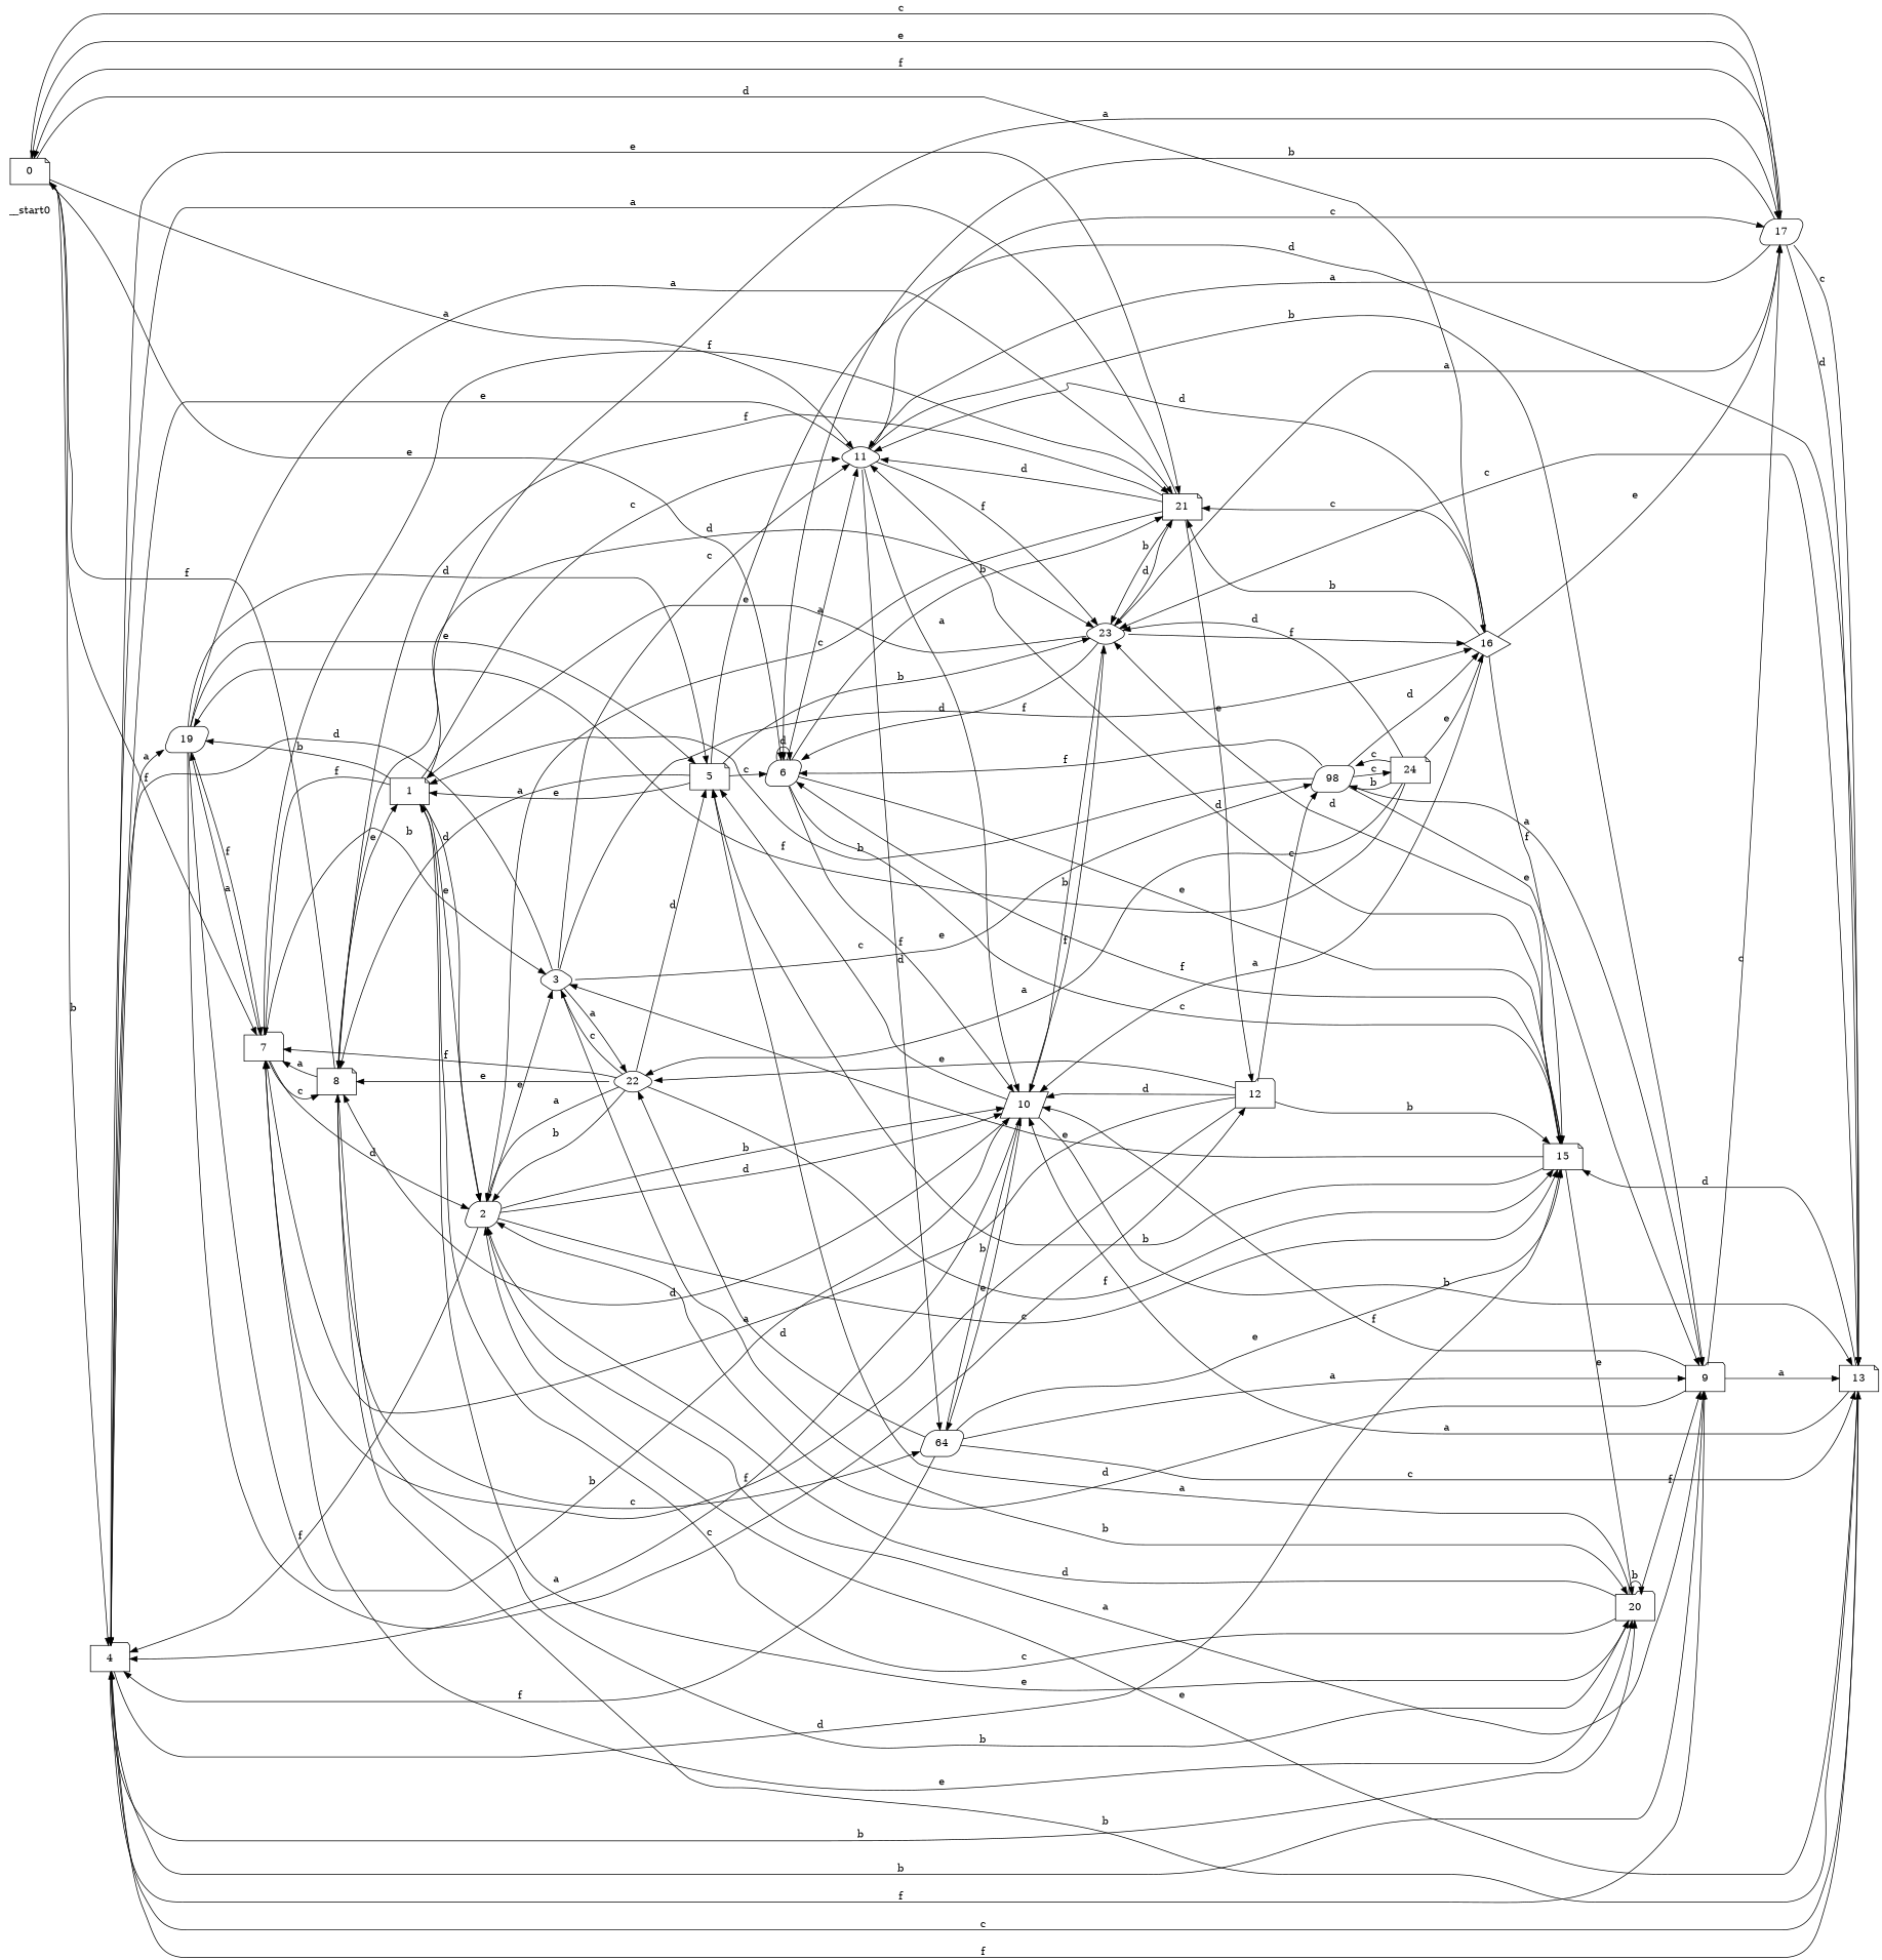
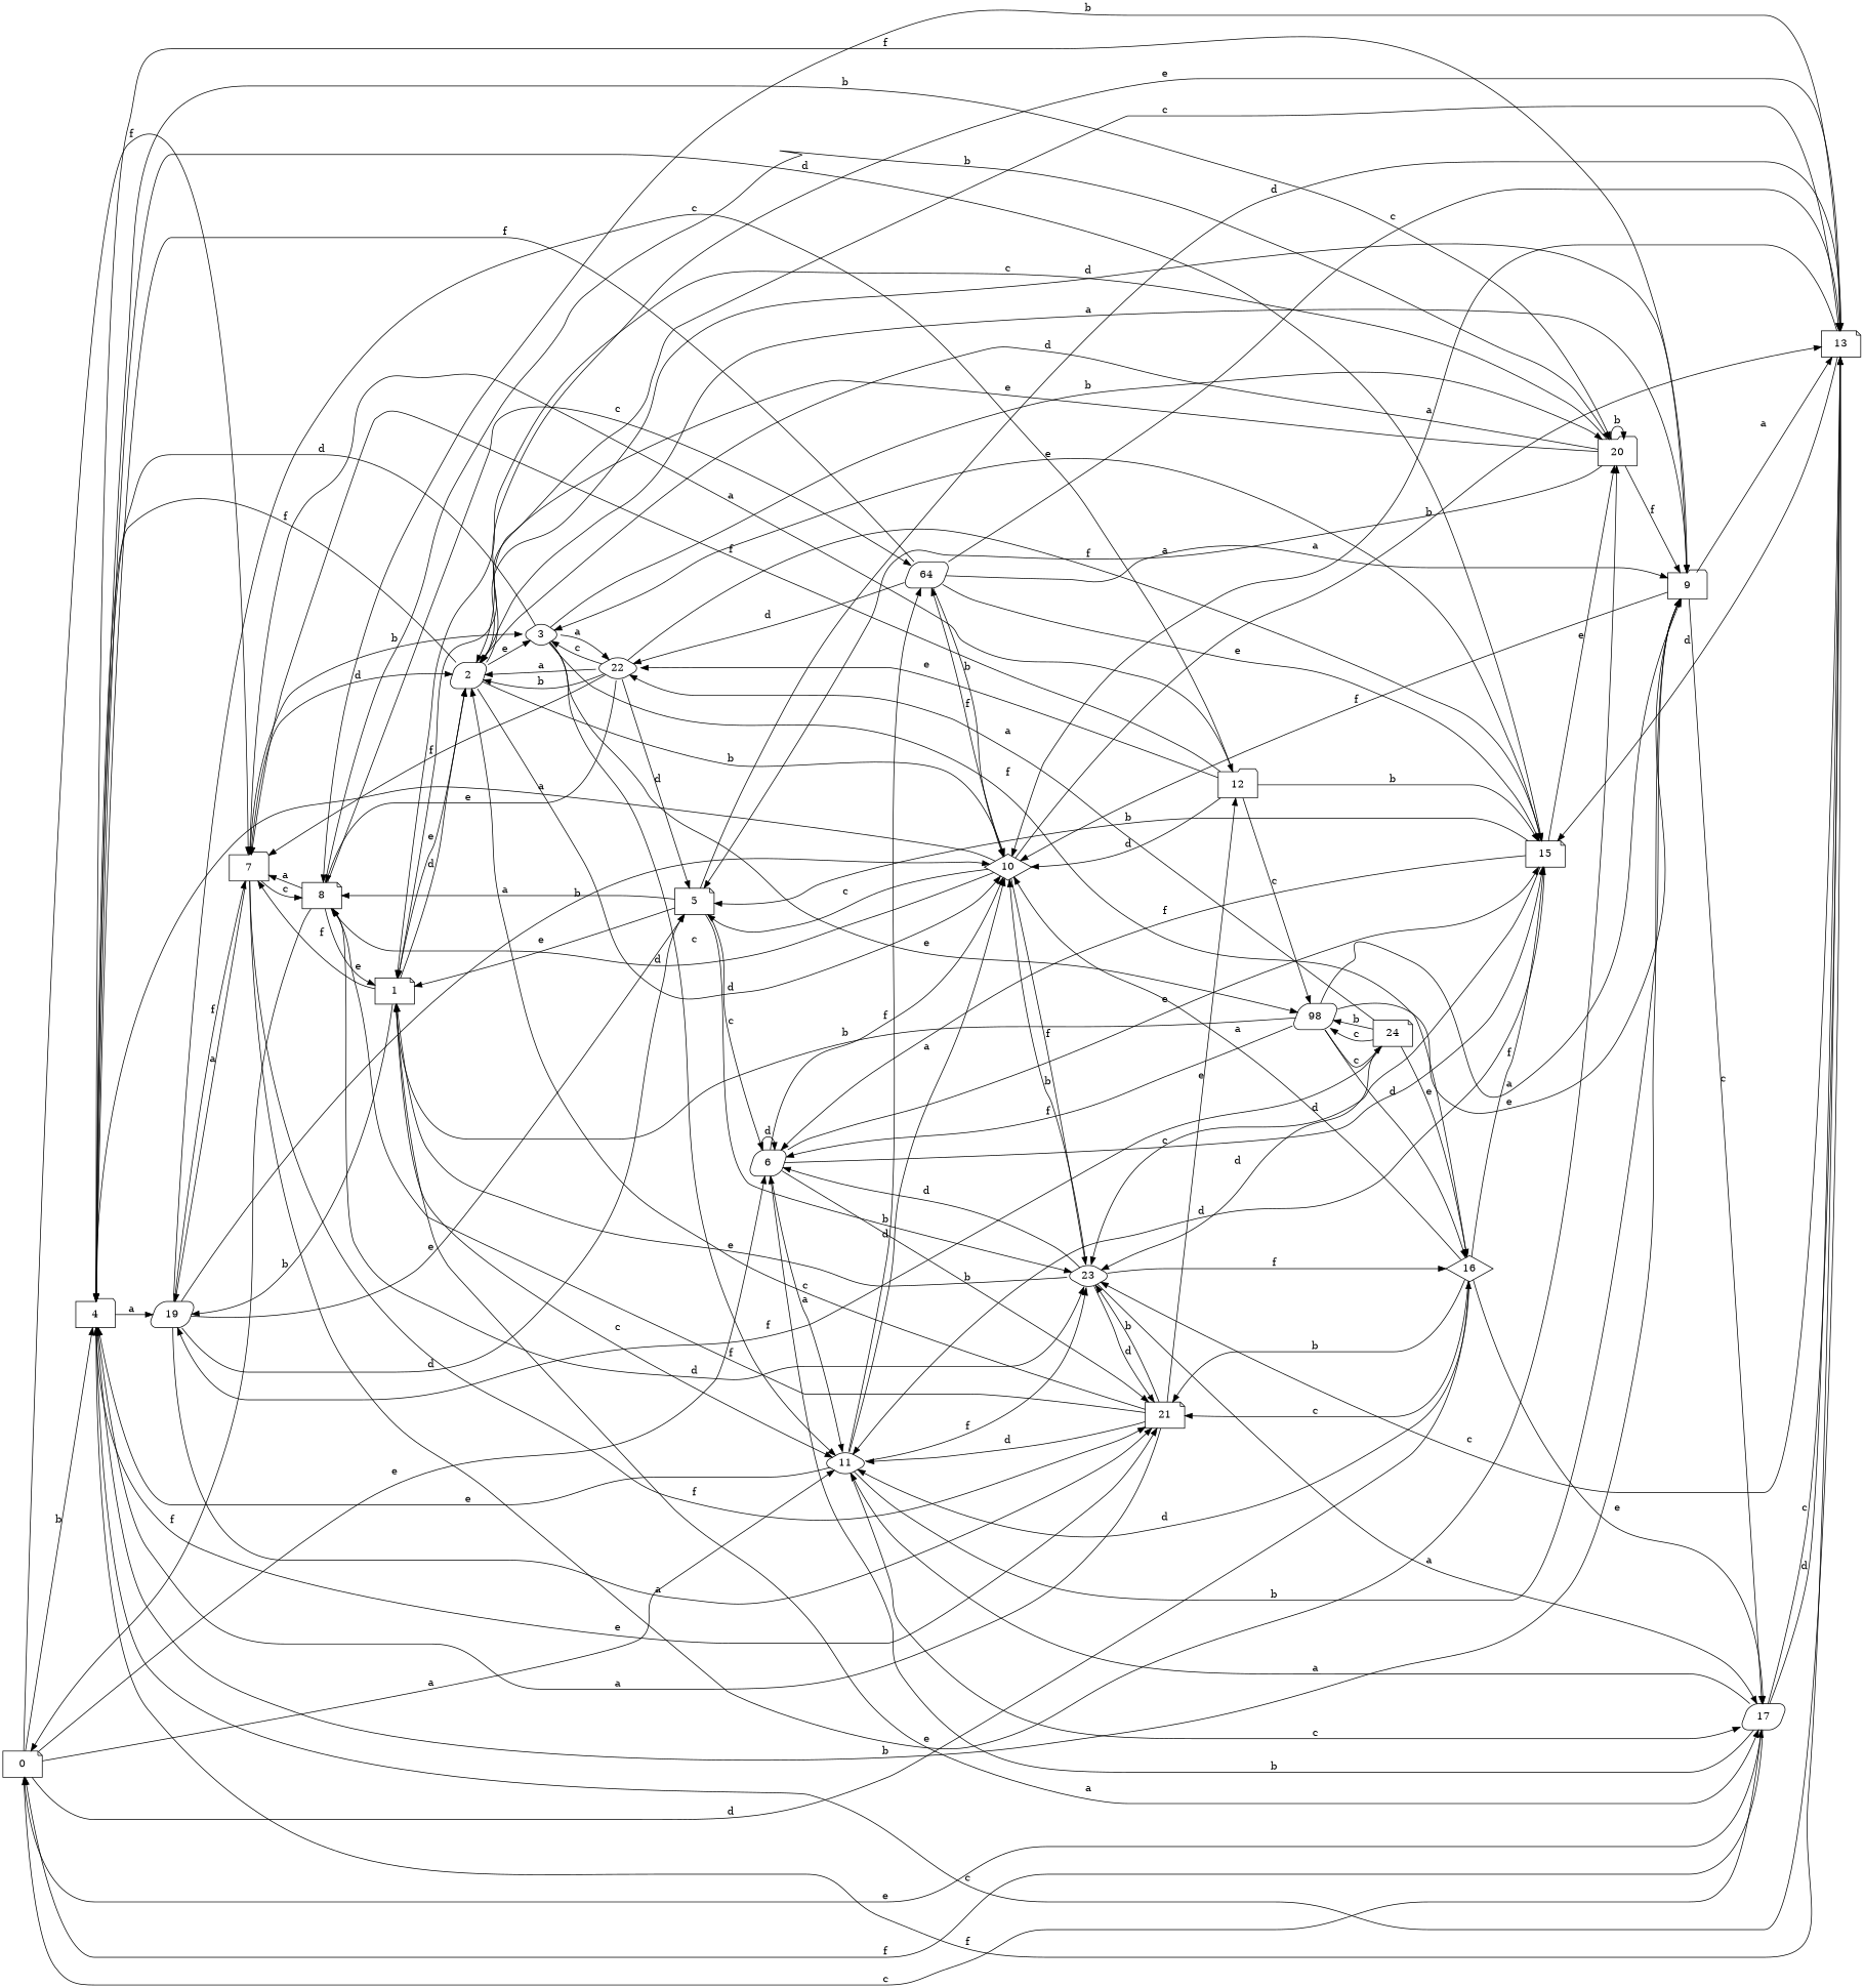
  digraph {
    rankdir=LR
    node [shape=note color=black fillcolor=white style="rounded,filled"]
-   __start0 [shape=none color="" fillcolor="" style=""]
    n2 [label=0]
    n3 [label=4 shape=folder style=filled]
    n4 [label=6 shape=parallelogram]
    n5 [label=7 shape=folder]
    n6 [label=11 shape=diamond]
    n7 [label=16 shape=diamond style=filled]
    n8 [label=17 shape=parallelogram]
    n9 [label=19 shape=parallelogram]
    n10 [label=9 shape=folder style=filled]
    n11 [label=13 style=filled]
    n12 [label=20 shape=folder style=filled]
    n13 [label=15]
    n14 [label=21 style=filled]
-   n15 [label=10 shape=parallelogram style=filled]
+   n15 [label=10 shape=diamond style=filled]
    n16 [label=2 shape=parallelogram]
    n17 [label=3 shape=diamond]
    n18 [label=8]
    n19 [label=23 shape=diamond]
    n20 [label=64 shape=parallelogram]
    n21 [label=1 style=filled]
    n22 [label=5]
    n23 [label=12 shape=folder]
    n24 [label=98 shape=parallelogram]
    n25 [label=22 shape=diamond]
    n26 [label=24]
    n2 -> n3 [label=b]
    n2 -> n4 [label=e]
    n2 -> n5 [label=f]
    n2 -> n6 [label=a]
    n2 -> n7 [label=d]
    n2 -> n8 [label=c]
    n3 -> n9 [label=a]
    n3 -> n10 [label=f]
    n3 -> n11 [label=c]
    n3 -> n12 [label=b]
    n3 -> n13 [label=d]
    n3 -> n14 [label=e]
    n4 -> n4 [label=d]
    n4 -> n6 [label=a]
    n4 -> n13 [label=c]
    n4 -> n13 [label=e]
    n4 -> n14 [label=b]
    n4 -> n15 [label=f]
    n5 -> n9 [label=a]
    n5 -> n12 [label=e]
    n5 -> n14 [label=f]
    n5 -> n16 [label=d]
    n5 -> n17 [label=b]
    n5 -> n18 [label=c]
    n6 -> n3 [label=e]
    n6 -> n8 [label=c]
    n6 -> n10 [label=b]
    n6 -> n15 [label=a]
    n6 -> n19 [label=f]
    n6 -> n20 [label=d]
    n7 -> n6 [label=d]
    n7 -> n8 [label=e]
    n7 -> n13 [label=f]
    n7 -> n14 [label=b]
    n7 -> n14 [label=c]
    n7 -> n15 [label=a]
    n8 -> n2 [label=e]
    n8 -> n2 [label=f]
    n8 -> n4 [label=b]
    n8 -> n6 [label=a]
    n8 -> n11 [label=c]
    n8 -> n11 [label=d]
    n9 -> n5 [label=f]
    n9 -> n14 [label=a]
    n9 -> n15 [label=b]
    n9 -> n22 [label=d]
    n9 -> n22 [label=e]
    n9 -> n23 [label=c]
    n10 -> n3 [label=b]
    n10 -> n8 [label=c]
    n10 -> n11 [label=a]
    n10 -> n15 [label=f]
    n10 -> n16 [label=d]
    n11 -> n3 [label=f]
    n11 -> n13 [label=d]
    n11 -> n15 [label=a]
    n11 -> n16 [label=e]
    n11 -> n18 [label=b]
    n11 -> n19 [label=c]
    n12 -> n10 [label=f]
    n12 -> n12 [label=b]
    n12 -> n16 [label=d]
    n12 -> n21 [label=c]
    n12 -> n21 [label=e]
    n12 -> n22 [label=a]
    n13 -> n4 [label=f]
    n13 -> n6 [label=d]
    n13 -> n12 [label=e]
    n13 -> n17 [label=e]
    n13 -> n19 [label=d]
    n13 -> n22 [label=b]
    n14 -> n3 [label=a]
    n14 -> n6 [label=d]
    n14 -> n16 [label=c]
    n14 -> n18 [label=f]
    n14 -> n19 [label=b]
    n14 -> n23 [label=e]
    n15 -> n3 [label=a]
    n15 -> n11 [label=b]
    n15 -> n18 [label=d]
    n15 -> n19 [label=f]
-   n15 -> n20 [label=e]
+   n15 -> n20 [label=f]
    n15 -> n22 [label=c]
    n16 -> n3 [label=f]
    n16 -> n10 [label=a]
-   n16 -> n13 [label=c]
+   n16 -> n11 [label=c]
    n16 -> n15 [label=b]
    n16 -> n15 [label=d]
    n16 -> n17 [label=e]
    n17 -> n3 [label=d]
    n17 -> n6 [label=c]
    n17 -> n7 [label=f]
    n17 -> n12 [label=b]
    n17 -> n24 [label=e]
    n17 -> n25 [label=a]
    n18 -> n2 [label=f]
    n18 -> n5 [label=a]
    n18 -> n12 [label=b]
    n18 -> n19 [label=d]
    n18 -> n20 [label=c]
    n18 -> n21 [label=e]
    n19 -> n4 [label=d]
    n19 -> n7 [label=f]
-   n8 -> n19 [label=a]
+   n19 -> n8 [label=a]
    n19 -> n14 [label=d]
    n19 -> n15 [label=b]
    n19 -> n21 [label=e]
    n20 -> n3 [label=f]
    n20 -> n10 [label=a]
    n20 -> n11 [label=c]
    n20 -> n13 [label=e]
    n20 -> n15 [label=b]
    n20 -> n25 [label=d]
    n21 -> n5 [label=f]
    n21 -> n6 [label=c]
    n21 -> n8 [label=a]
    n21 -> n9 [label=b]
    n21 -> n16 [label=d]
    n21 -> n16 [label=e]
    n22 -> n4 [label=c]
    n22 -> n11 [label=d]
    n22 -> n18 [label=a]
    n22 -> n19 [label=b]
    n22 -> n21 [label=e]
    n23 -> n5 [label=a]
    n23 -> n5 [label=f]
    n23 -> n13 [label=b]
    n23 -> n15 [label=d]
    n23 -> n24 [label=c]
    n23 -> n25 [label=e]
    n24 -> n4 [label=f]
    n24 -> n7 [label=d]
    n24 -> n10 [label=a]
    n24 -> n10 [label=e]
    n24 -> n21 [label=b]
    n24 -> n26 [label=c]
    n25 -> n5 [label=f]
    n25 -> n13 [label=f]
    n25 -> n16 [label=a]
    n25 -> n16 [label=b]
    n25 -> n17 [label=c]
    n25 -> n18 [label=e]
    n25 -> n22 [label=d]
    n26 -> n7 [label=e]
    n26 -> n9 [label=f]
    n26 -> n19 [label=d]
    n26 -> n24 [label=b]
    n26 -> n24 [label=c]
    n26 -> n25 [label=a]
  }
